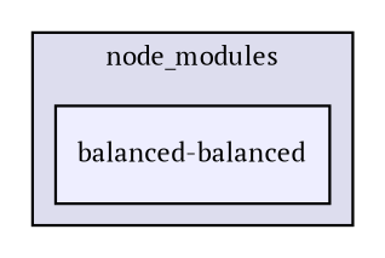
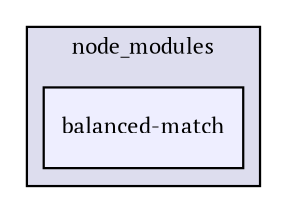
  digraph {
    compound=true
    fontname="PT Serif"
-   n1 [fillcolor="#eeeeff" fontname="PT Serif" fontsize=10 label="balanced-balanced" pencolor=black shape=box style=filled]
+   n1 [fillcolor="#eeeeff" fontname="PT Serif" fontsize=10 label="balanced-match" pencolor=black shape=box style=filled]
    subgraph cluster_1 {
      bgcolor="#ddddee"
      fontsize=10
      label=node_modules
      pencolor=black
      n1
    }
  }
